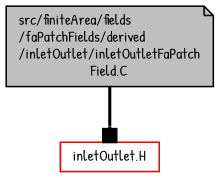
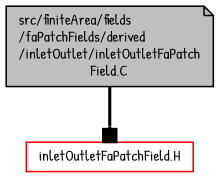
  digraph {
    fontname="Patrick Hand"
    node [fontname="Patrick Hand" fontsize=10]
    n1 [color=black fillcolor=grey75 fontcolor=black height=0.2 label="src/finiteArea/fields\l/faPatchFields/derived\l/inletOutlet/inletOutletFaPatch\lField.C" shape=note style=filled width=0.4]
-   n2 [color=red height=0.2 label="inletOutlet.H" shape=box width=0.4]
+   n2 [color=red height=0.2 label="inletOutletFaPatchField.H" shape=box width=0.4]
    n1 -> n2 [color=black fontname="Patrick Hand" fontsize=10 labelfontname=Helvetica labelfontsize=10 style=bold arrowhead=box]
  }
